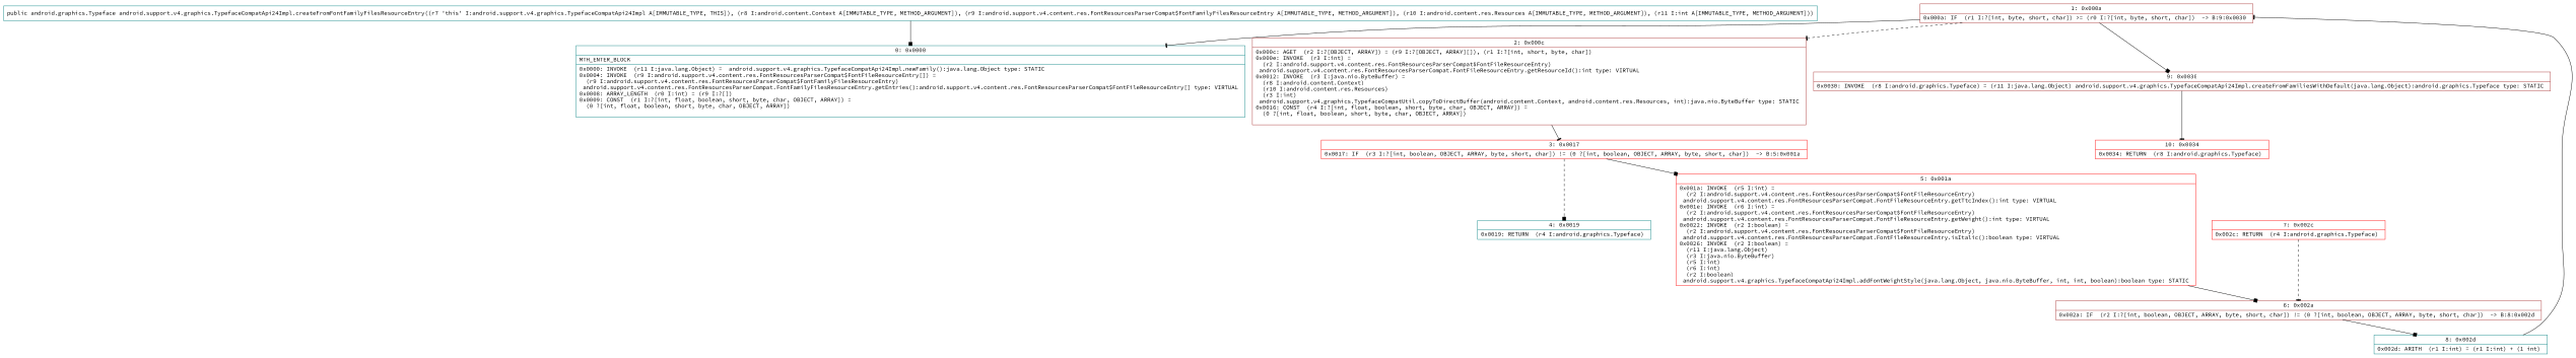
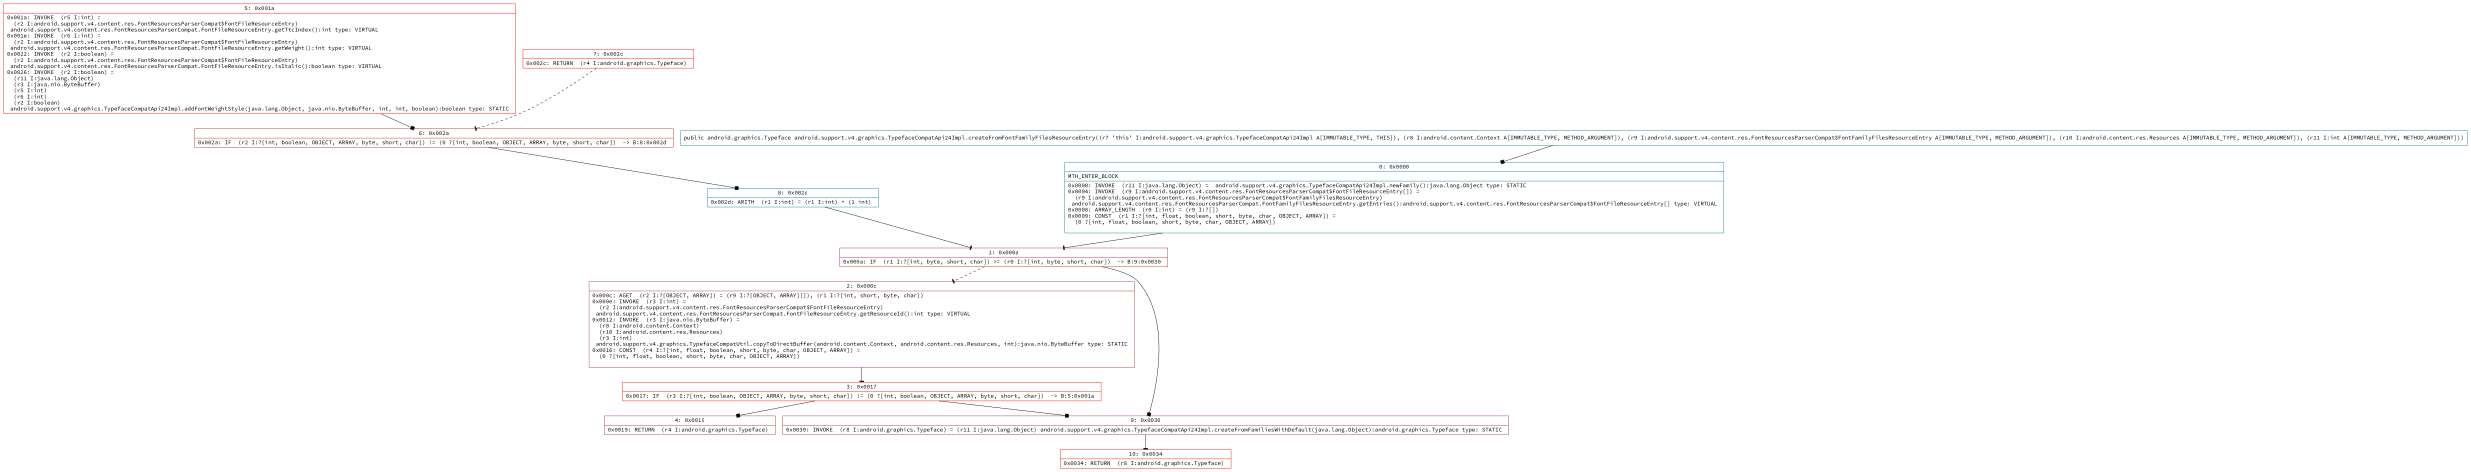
  digraph {
    fontname="Source Code Pro"
    node [color=brown fontname="Source Code Pro" shape=record]
    edge [arrowhead=tee fontname="Source Code Pro"]
    n1 [color=teal label="{0\:\ 0x0000|MTH_ENTER_BLOCK\l|0x0000: INVOKE  (r11 I:java.lang.Object) =  android.support.v4.graphics.TypefaceCompatApi24Impl.newFamily():java.lang.Object type: STATIC \l0x0004: INVOKE  (r9 I:android.support.v4.content.res.FontResourcesParserCompat$FontFileResourceEntry[]) = \l  (r9 I:android.support.v4.content.res.FontResourcesParserCompat$FontFamilyFilesResourceEntry)\l android.support.v4.content.res.FontResourcesParserCompat.FontFamilyFilesResourceEntry.getEntries():android.support.v4.content.res.FontResourcesParserCompat$FontFileResourceEntry[] type: VIRTUAL \l0x0008: ARRAY_LENGTH  (r0 I:int) = (r9 I:?[]) \l0x0009: CONST  (r1 I:?[int, float, boolean, short, byte, char, OBJECT, ARRAY]) = \l  (0 ?[int, float, boolean, short, byte, char, OBJECT, ARRAY])\l \l}"]
    n2 [label="{1\:\ 0x000a|0x000a: IF  (r1 I:?[int, byte, short, char]) \>= (r0 I:?[int, byte, short, char])  \-\> B:9:0x0030 \l}"]
    n3 [label="{2\:\ 0x000c|0x000c: AGET  (r2 I:?[OBJECT, ARRAY]) = (r9 I:?[OBJECT, ARRAY][]), (r1 I:?[int, short, byte, char]) \l0x000e: INVOKE  (r3 I:int) = \l  (r2 I:android.support.v4.content.res.FontResourcesParserCompat$FontFileResourceEntry)\l android.support.v4.content.res.FontResourcesParserCompat.FontFileResourceEntry.getResourceId():int type: VIRTUAL \l0x0012: INVOKE  (r3 I:java.nio.ByteBuffer) = \l  (r8 I:android.content.Context)\l  (r10 I:android.content.res.Resources)\l  (r3 I:int)\l android.support.v4.graphics.TypefaceCompatUtil.copyToDirectBuffer(android.content.Context, android.content.res.Resources, int):java.nio.ByteBuffer type: STATIC \l0x0016: CONST  (r4 I:?[int, float, boolean, short, byte, char, OBJECT, ARRAY]) = \l  (0 ?[int, float, boolean, short, byte, char, OBJECT, ARRAY])\l \l}"]
    n4 [label="{9\:\ 0x0030|0x0030: INVOKE  (r8 I:android.graphics.Typeface) = (r11 I:java.lang.Object) android.support.v4.graphics.TypefaceCompatApi24Impl.createFromFamiliesWithDefault(java.lang.Object):android.graphics.Typeface type: STATIC \l}"]
    n5 [color=red label="{3\:\ 0x0017|0x0017: IF  (r3 I:?[int, boolean, OBJECT, ARRAY, byte, short, char]) != (0 ?[int, boolean, OBJECT, ARRAY, byte, short, char])  \-\> B:5:0x001a \l}"]
    n6 [color=red label="{10\:\ 0x0034|0x0034: RETURN  (r8 I:android.graphics.Typeface) \l}"]
-   n7 [color=teal label="{4\:\ 0x0019|0x0019: RETURN  (r4 I:android.graphics.Typeface) \l}"]
+   n7 [label="{4\:\ 0x0019|0x0019: RETURN  (r4 I:android.graphics.Typeface) \l}"]
    n8 [color=red label="{5\:\ 0x001a|0x001a: INVOKE  (r5 I:int) = \l  (r2 I:android.support.v4.content.res.FontResourcesParserCompat$FontFileResourceEntry)\l android.support.v4.content.res.FontResourcesParserCompat.FontFileResourceEntry.getTtcIndex():int type: VIRTUAL \l0x001e: INVOKE  (r6 I:int) = \l  (r2 I:android.support.v4.content.res.FontResourcesParserCompat$FontFileResourceEntry)\l android.support.v4.content.res.FontResourcesParserCompat.FontFileResourceEntry.getWeight():int type: VIRTUAL \l0x0022: INVOKE  (r2 I:boolean) = \l  (r2 I:android.support.v4.content.res.FontResourcesParserCompat$FontFileResourceEntry)\l android.support.v4.content.res.FontResourcesParserCompat.FontFileResourceEntry.isItalic():boolean type: VIRTUAL \l0x0026: INVOKE  (r2 I:boolean) = \l  (r11 I:java.lang.Object)\l  (r3 I:java.nio.ByteBuffer)\l  (r5 I:int)\l  (r6 I:int)\l  (r2 I:boolean)\l android.support.v4.graphics.TypefaceCompatApi24Impl.addFontWeightStyle(java.lang.Object, java.nio.ByteBuffer, int, int, boolean):boolean type: STATIC \l}"]
    n9 [label="{6\:\ 0x002a|0x002a: IF  (r2 I:?[int, boolean, OBJECT, ARRAY, byte, short, char]) != (0 ?[int, boolean, OBJECT, ARRAY, byte, short, char])  \-\> B:8:0x002d \l}"]
    n10 [color=teal label="{8\:\ 0x002d|0x002d: ARITH  (r1 I:int) = (r1 I:int) + (1 int) \l}"]
    n11 [color=red label="{7\:\ 0x002c|0x002c: RETURN  (r4 I:android.graphics.Typeface) \l}"]
    n12 [color=teal label="{public android.graphics.Typeface android.support.v4.graphics.TypefaceCompatApi24Impl.createFromFontFamilyFilesResourceEntry((r7 'this' I:android.support.v4.graphics.TypefaceCompatApi24Impl A[IMMUTABLE_TYPE, THIS]), (r8 I:android.content.Context A[IMMUTABLE_TYPE, METHOD_ARGUMENT]), (r9 I:android.support.v4.content.res.FontResourcesParserCompat$FontFamilyFilesResourceEntry A[IMMUTABLE_TYPE, METHOD_ARGUMENT]), (r10 I:android.content.res.Resources A[IMMUTABLE_TYPE, METHOD_ARGUMENT]), (r11 I:int A[IMMUTABLE_TYPE, METHOD_ARGUMENT])) }"]
-   n2 -> n1
+   n1 -> n2
    n2 -> n3 [style=dashed]
    n2 -> n4 [arrowhead=box]
    n3 -> n5
    n4 -> n6
-   n5 -> n7 [arrowhead=box style=dashed]
-   n5 -> n8 [arrowhead=box]
+   n5 -> n7 [arrowhead=box style=solid]
+   n5 -> n4 [arrowhead=box]
    n8 -> n9 [arrowhead=box]
    n9 -> n10 [arrowhead=box]
    n10 -> n2
    n11 -> n9 [style=dashed]
    n12 -> n1 [arrowhead=box]
  }
